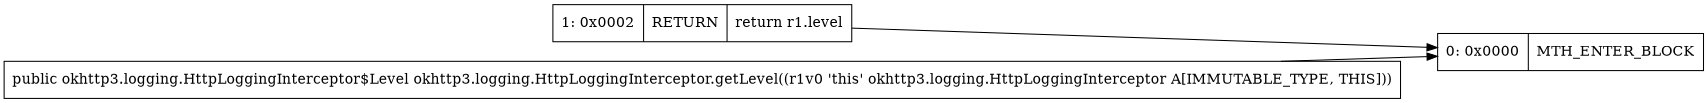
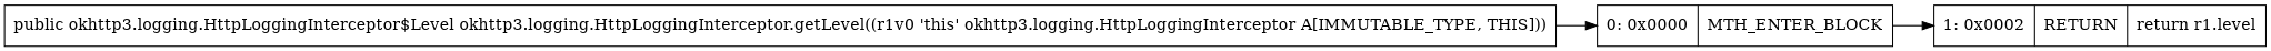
  digraph {
    rankdir=LR
    node [shape=record]
    n1 [label="{0\:\ 0x0000|MTH_ENTER_BLOCK\l}"]
    n2 [label="{1\:\ 0x0002|RETURN\l|return r1.level\l}"]
    n3 [label="{public okhttp3.logging.HttpLoggingInterceptor$Level okhttp3.logging.HttpLoggingInterceptor.getLevel((r1v0 'this' okhttp3.logging.HttpLoggingInterceptor A[IMMUTABLE_TYPE, THIS])) }"]
-   n2 -> n1
+   n1 -> n2
    n3 -> n1
  }
